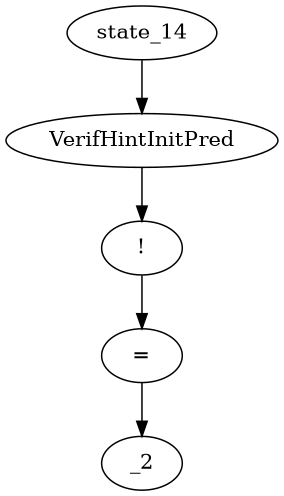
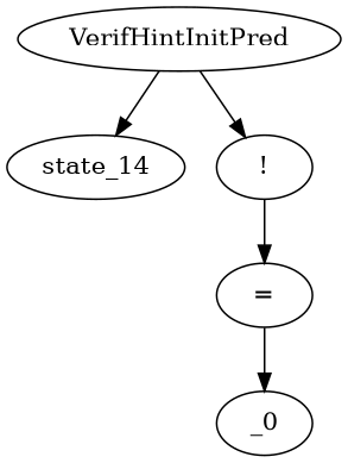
  digraph {
    n1 [label=state_14]
    n2 [label=VerifHintInitPred]
    n3 [label="!"]
    n4 [label="="]
-   n5 [label=_2]
-   n1 -> n2
+   n5 [label=_0]
+   n2 -> n1
    n2 -> n3
    n3 -> n4
    n4 -> n5
  }
